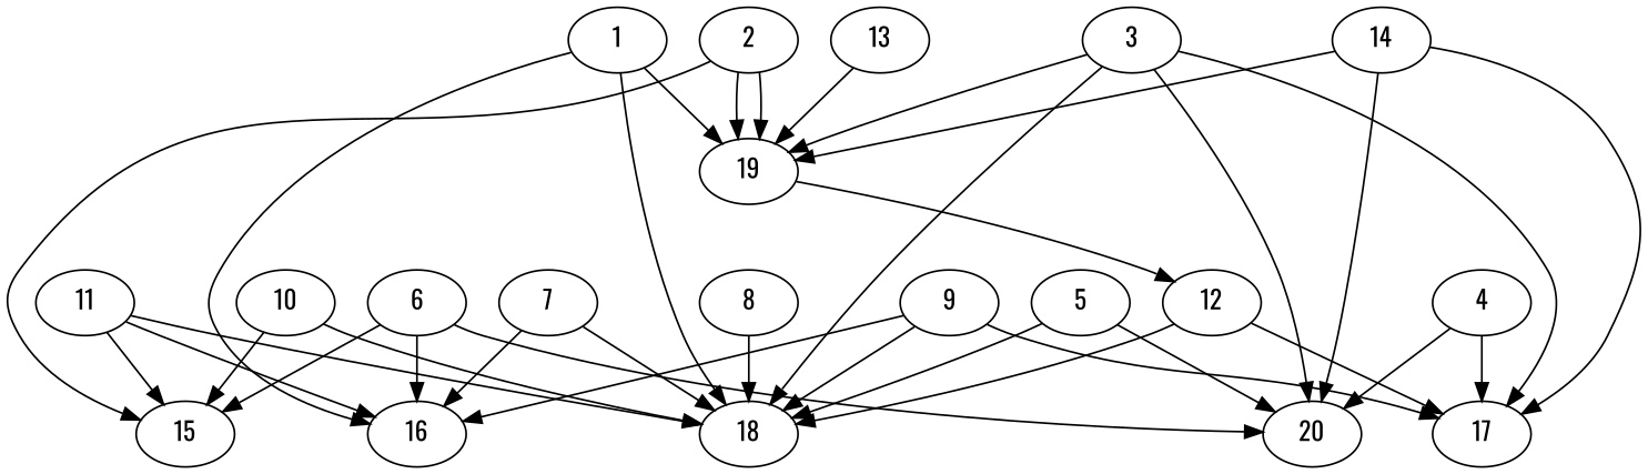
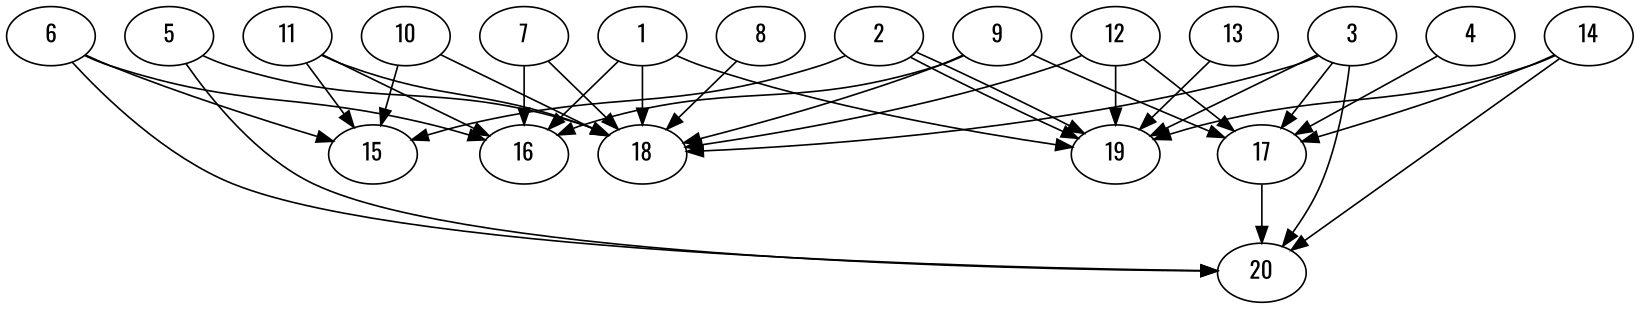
  digraph {
    fontname=Oswald
    node [alpha=0.17 fontname=Oswald]
    edge [fontname=Oswald]
    1 [alpha=0.03 expect_size=21984256]
    16 [alpha=0.08 expect_size=7960576]
    18 [alpha=0.06 expect_size=44077056]
    19 [alpha=0.18 expect_size=33098752]
    2 [expect_size=14900224]
    15 [expect_size=10920960]
    3 [alpha=0.15 expect_size=15609856]
    17 [alpha=0.02 expect_size=34383872]
    20 [alpha=0.02 expect_size=34101248]
    4 [alpha=0.12 expect_size=14030848]
    5 [alpha=0.19 expect_size=36782080]
    6 [alpha=0.11 expect_size=17705984]
    7 [alpha=0.04 expect_size=35335168]
    8 [alpha=0.15 expect_size=41832448]
    9 [alpha=0.00 expect_size=22316032]
    10 [alpha=0.11 expect_size=46365696]
    11 [alpha=0.12 expect_size=39370752]
    12 [alpha=0.09 expect_size=47533056]
    13 [alpha=0.09 expect_size=40766464]
    14 [alpha=0.01 expect_size=29344768]
    1 -> 16
    1 -> 18
    1 -> 19
    2 -> 19
    2 -> 19
    2 -> 15
    3 -> 18
    3 -> 19
    3 -> 17
    3 -> 20
    4 -> 17
-   4 -> 20
+   17 -> 20
    5 -> 18
    5 -> 20
    6 -> 16
    6 -> 15
    6 -> 20
    7 -> 16
    7 -> 18
    8 -> 18
    9 -> 16
    9 -> 18
    9 -> 17
    10 -> 18
    10 -> 15
    11 -> 16
    11 -> 18
    11 -> 15
    12 -> 18
-   19 -> 12
+   12 -> 19
    12 -> 17
    13 -> 19
    14 -> 19
    14 -> 17
    14 -> 20
  }
